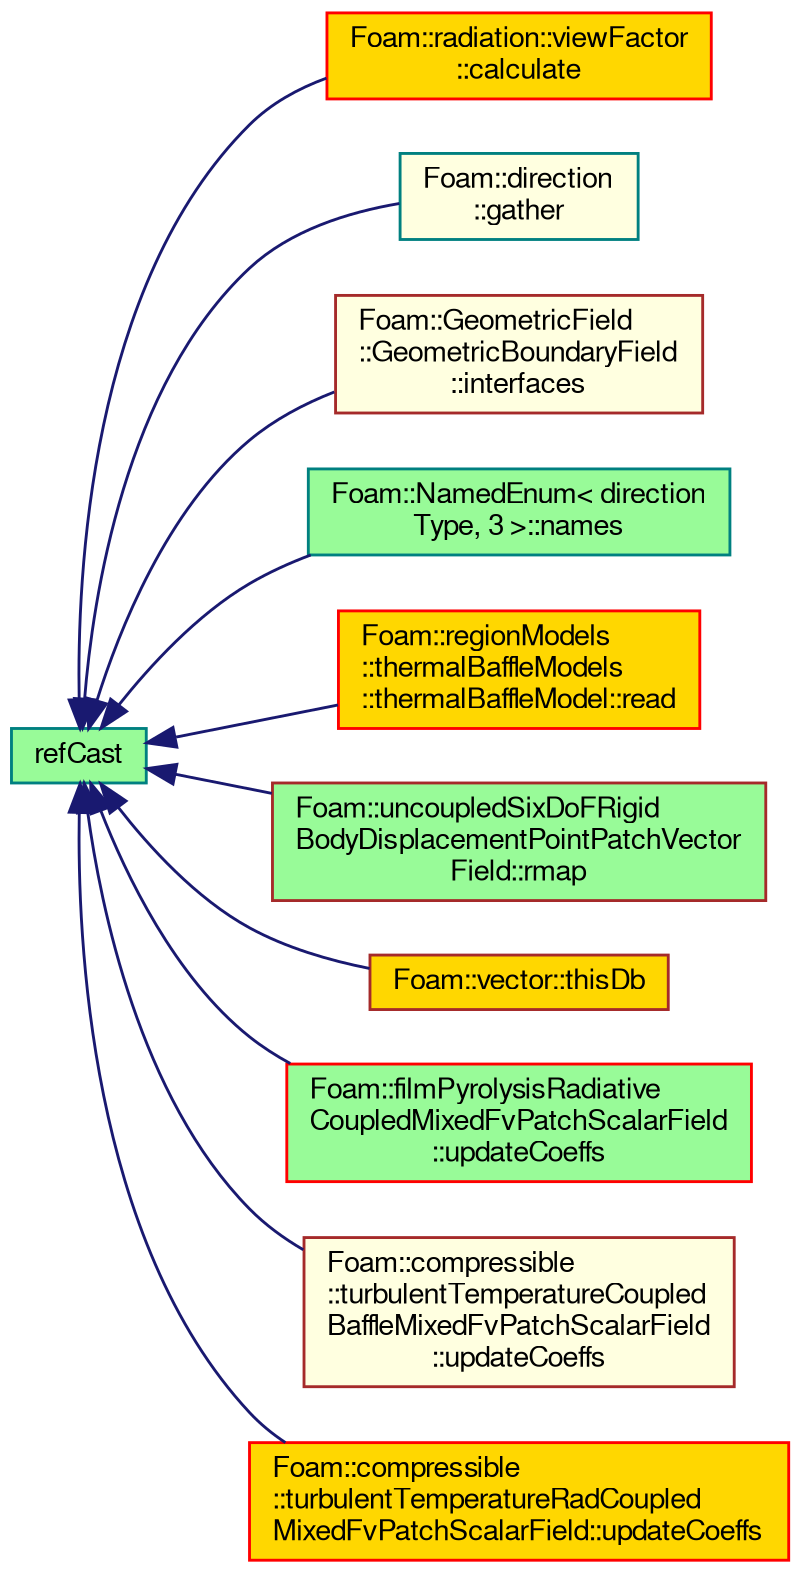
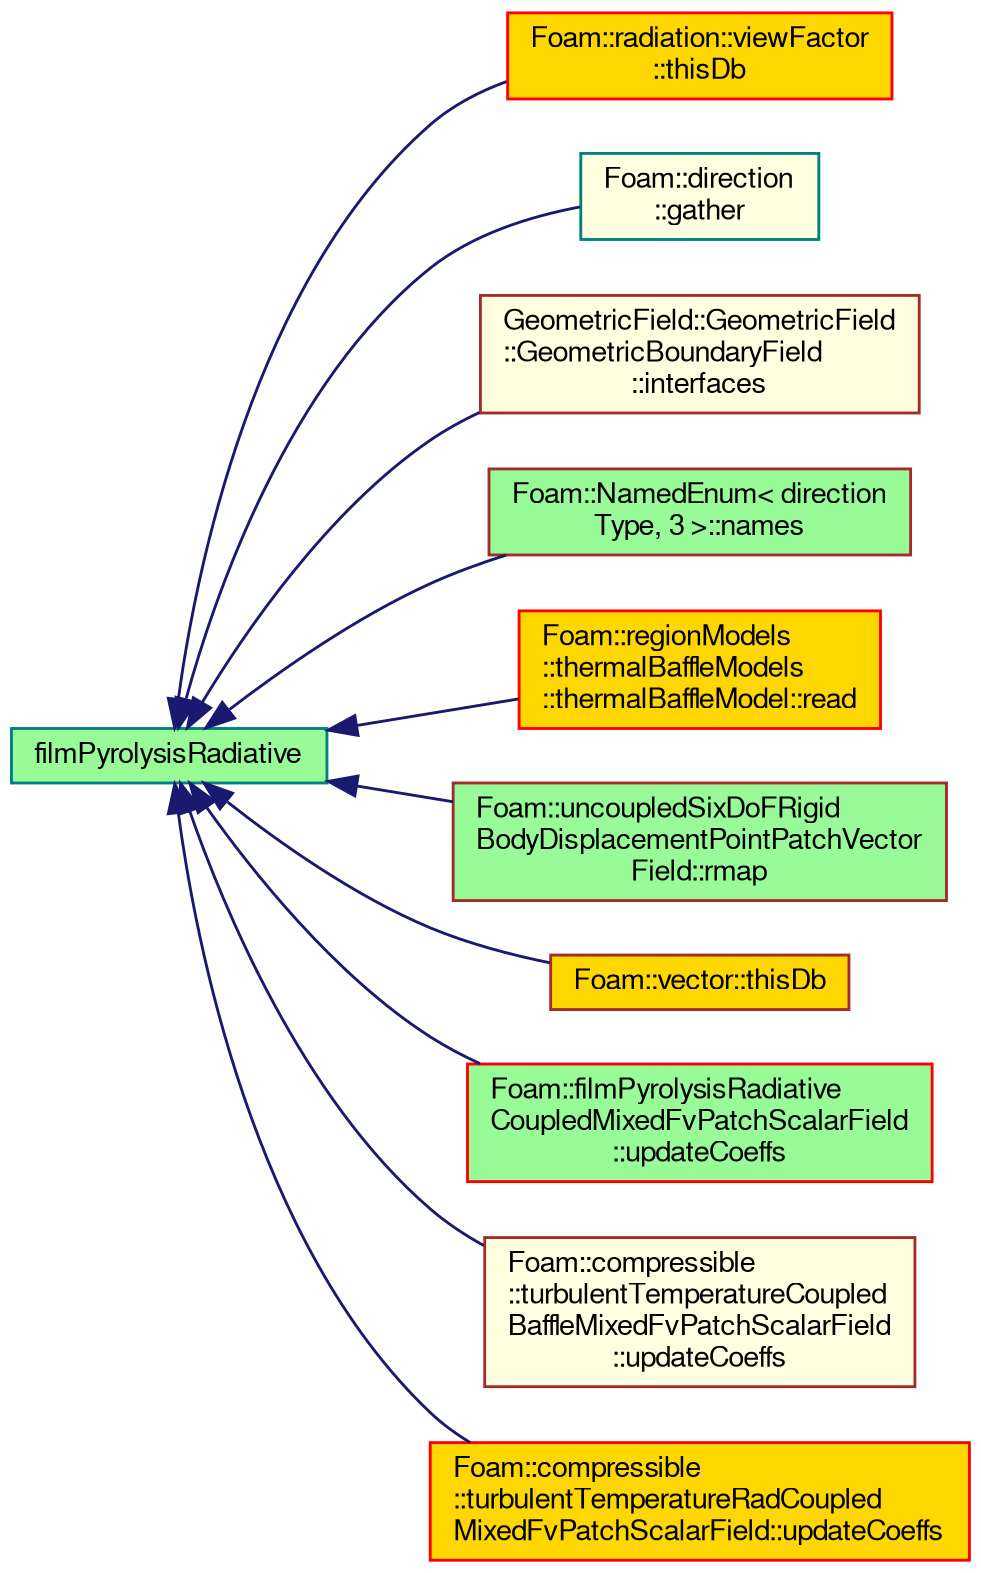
  digraph {
    rankdir=LR
    node [color=red fillcolor=palegreen fontname=FreeSans fontsize=10 shape=record style=filled]
    edge [color=midnightblue dir=back fontname=FreeSans fontsize=10 labelfontname=FreeSans labelfontsize=10 style=solid]
-   n1 [color=teal fontcolor=black height=0.2 label=refCast width=0.4]
-   n2 [fillcolor=gold height=0.2 label="Foam::radiation::viewFactor\l::calculate" width=0.4]
+   n1 [color=teal fontcolor=black height=0.2 label=filmPyrolysisRadiative width=0.4]
+   n2 [fillcolor=gold height=0.2 label="Foam::radiation::viewFactor\l::thisDb" width=0.4]
    n3 [color=teal fillcolor=lightyellow height=0.2 label="Foam::direction\l::gather" width=0.4]
-   n4 [color=brown fillcolor=lightyellow height=0.2 label="Foam::GeometricField\l::GeometricBoundaryField\l::interfaces" width=0.4]
-   n5 [color=teal height=0.2 label="Foam::NamedEnum\< direction\lType, 3 \>::names" width=0.4]
+   n4 [color=brown fillcolor=lightyellow height=0.2 label="GeometricField::GeometricField\l::GeometricBoundaryField\l::interfaces" width=0.4]
+   n5 [color=brown height=0.2 label="Foam::NamedEnum\< direction\lType, 3 \>::names" width=0.4]
    n6 [fillcolor=gold height=0.2 label="Foam::regionModels\l::thermalBaffleModels\l::thermalBaffleModel::read" width=0.4]
    n7 [color=brown height=0.2 label="Foam::uncoupledSixDoFRigid\lBodyDisplacementPointPatchVector\lField::rmap" width=0.4]
    n8 [color=brown fillcolor=gold height=0.2 label="Foam::vector::thisDb" width=0.4]
    n9 [height=0.2 label="Foam::filmPyrolysisRadiative\lCoupledMixedFvPatchScalarField\l::updateCoeffs" width=0.4]
    n10 [color=brown fillcolor=lightyellow height=0.2 label="Foam::compressible\l::turbulentTemperatureCoupled\lBaffleMixedFvPatchScalarField\l::updateCoeffs" width=0.4]
    n11 [fillcolor=gold height=0.2 label="Foam::compressible\l::turbulentTemperatureRadCoupled\lMixedFvPatchScalarField::updateCoeffs" width=0.4]
    n1 -> n2
    n1 -> n3
    n1 -> n4
    n1 -> n5
    n1 -> n6
    n1 -> n7
    n1 -> n8
    n1 -> n9
    n1 -> n10
    n1 -> n11
  }
